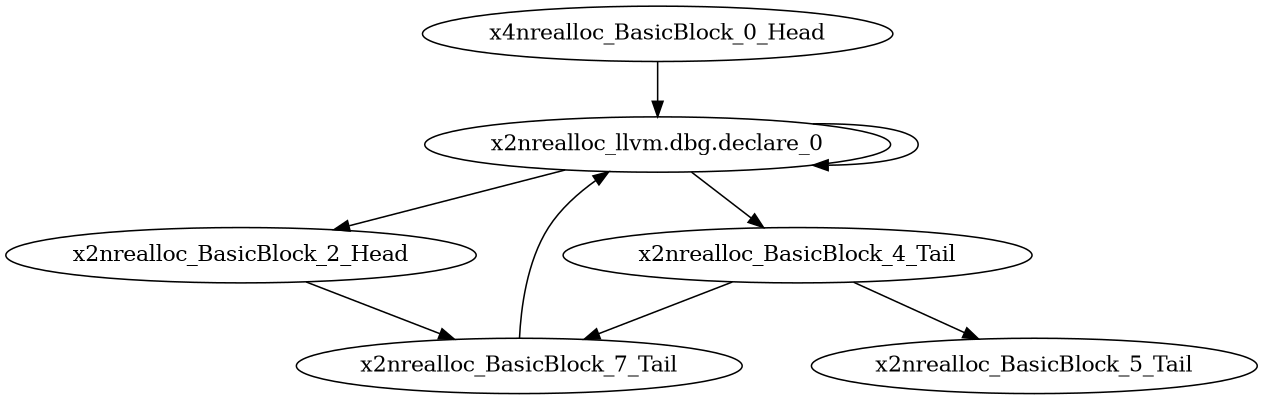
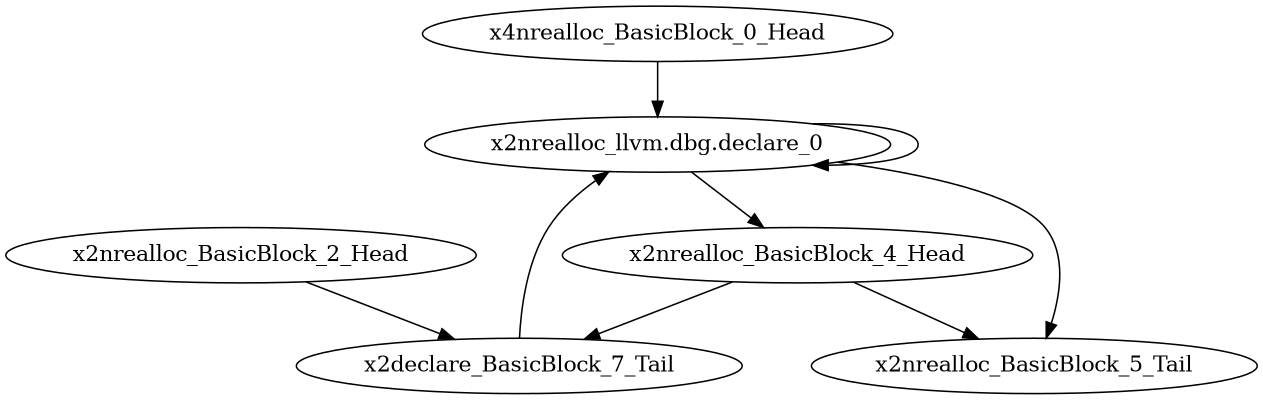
  digraph {
    "x2nrealloc_llvm.dbg.declare_0"
    x2nrealloc_BasicBlock_2_Head
-   x2nrealloc_BasicBlock_4_Tail
-   x2nrealloc_BasicBlock_7_Tail
+   x2nrealloc_BasicBlock_4_Tail [label=x2nrealloc_BasicBlock_4_Head]
+   x2nrealloc_BasicBlock_7_Tail [label=x2declare_BasicBlock_7_Tail]
    x2nrealloc_BasicBlock_5_Tail
    n6 [label=x4nrealloc_BasicBlock_0_Head]
    "x2nrealloc_llvm.dbg.declare_0" -> "x2nrealloc_llvm.dbg.declare_0"
-   "x2nrealloc_llvm.dbg.declare_0" -> x2nrealloc_BasicBlock_2_Head
+   "x2nrealloc_llvm.dbg.declare_0" -> x2nrealloc_BasicBlock_5_Tail
    "x2nrealloc_llvm.dbg.declare_0" -> x2nrealloc_BasicBlock_4_Tail
    x2nrealloc_BasicBlock_2_Head -> x2nrealloc_BasicBlock_7_Tail
    x2nrealloc_BasicBlock_4_Tail -> x2nrealloc_BasicBlock_7_Tail
    x2nrealloc_BasicBlock_4_Tail -> x2nrealloc_BasicBlock_5_Tail
    x2nrealloc_BasicBlock_7_Tail -> "x2nrealloc_llvm.dbg.declare_0"
    n6 -> "x2nrealloc_llvm.dbg.declare_0"
  }
